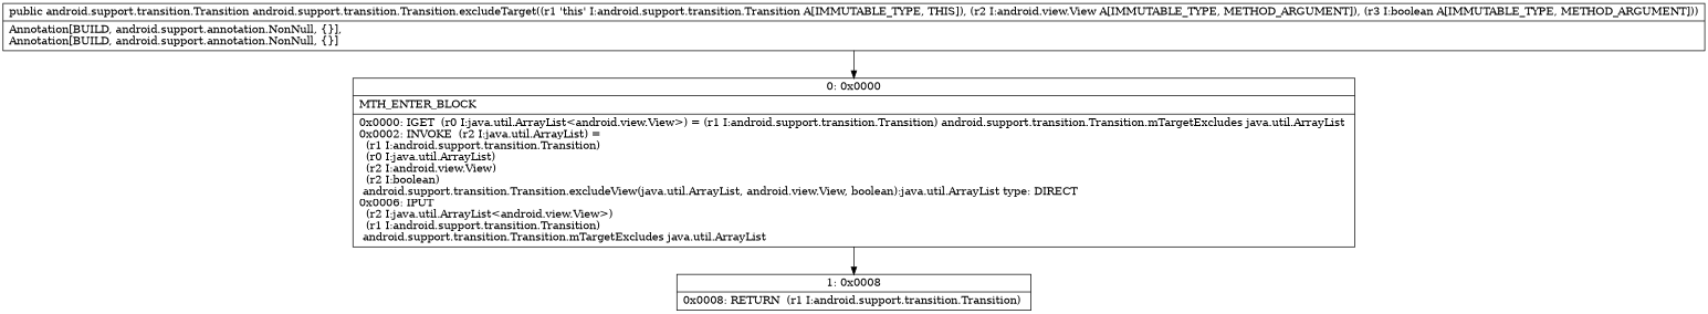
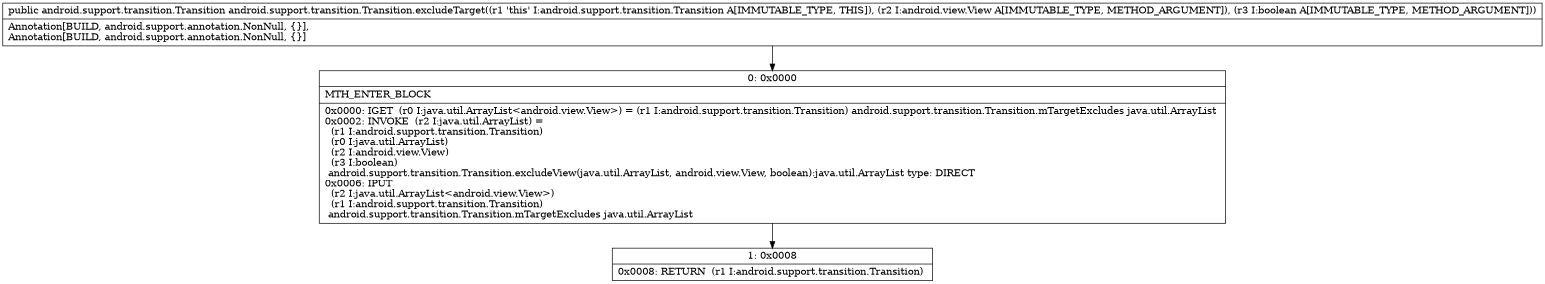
  digraph {
    node [shape=record]
-   n1 [label="{0\:\ 0x0000|MTH_ENTER_BLOCK\l|0x0000: IGET  (r0 I:java.util.ArrayList\<android.view.View\>) = (r1 I:android.support.transition.Transition) android.support.transition.Transition.mTargetExcludes java.util.ArrayList \l0x0002: INVOKE  (r2 I:java.util.ArrayList) = \l  (r1 I:android.support.transition.Transition)\l  (r0 I:java.util.ArrayList)\l  (r2 I:android.view.View)\l  (r2 I:boolean)\l android.support.transition.Transition.excludeView(java.util.ArrayList, android.view.View, boolean):java.util.ArrayList type: DIRECT \l0x0006: IPUT  \l  (r2 I:java.util.ArrayList\<android.view.View\>)\l  (r1 I:android.support.transition.Transition)\l android.support.transition.Transition.mTargetExcludes java.util.ArrayList \l}"]
+   n1 [label="{0\:\ 0x0000|MTH_ENTER_BLOCK\l|0x0000: IGET  (r0 I:java.util.ArrayList\<android.view.View\>) = (r1 I:android.support.transition.Transition) android.support.transition.Transition.mTargetExcludes java.util.ArrayList \l0x0002: INVOKE  (r2 I:java.util.ArrayList) = \l  (r1 I:android.support.transition.Transition)\l  (r0 I:java.util.ArrayList)\l  (r2 I:android.view.View)\l  (r3 I:boolean)\l android.support.transition.Transition.excludeView(java.util.ArrayList, android.view.View, boolean):java.util.ArrayList type: DIRECT \l0x0006: IPUT  \l  (r2 I:java.util.ArrayList\<android.view.View\>)\l  (r1 I:android.support.transition.Transition)\l android.support.transition.Transition.mTargetExcludes java.util.ArrayList \l}"]
    n2 [label="{1\:\ 0x0008|0x0008: RETURN  (r1 I:android.support.transition.Transition) \l}"]
    n3 [label="{public android.support.transition.Transition android.support.transition.Transition.excludeTarget((r1 'this' I:android.support.transition.Transition A[IMMUTABLE_TYPE, THIS]), (r2 I:android.view.View A[IMMUTABLE_TYPE, METHOD_ARGUMENT]), (r3 I:boolean A[IMMUTABLE_TYPE, METHOD_ARGUMENT]))  | Annotation[BUILD, android.support.annotation.NonNull, \{\}], \lAnnotation[BUILD, android.support.annotation.NonNull, \{\}]\l}"]
    n1 -> n2
    n3 -> n1
  }
